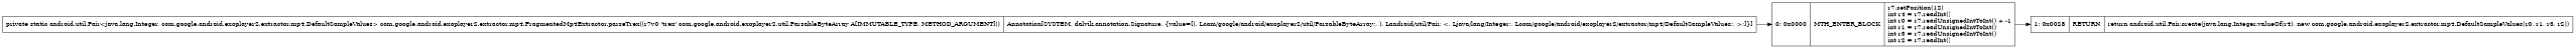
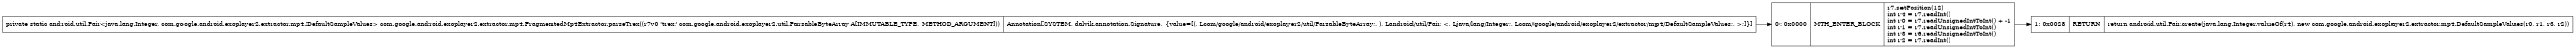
  digraph {
    rankdir=LR
    node [shape=record]
-   n1 [label="{0\:\ 0x0000|MTH_ENTER_BLOCK\l|r7.setPosition(12)\lint r4 = r7.readInt()\lint r0 = r7.readUnsignedIntToInt() + \-1\lint r1 = r7.readUnsignedIntToInt()\lint r3 = r7.readUnsignedIntToInt()\lint r2 = r7.readInt()\l}"]
+   n1 [label="{0\:\ 0x0000|MTH_ENTER_BLOCK\l|r7.setPosition(12)\lint r4 = r7.readInt()\lint r0 = r7.readUnsignedIntToInt() + \-1\lint r1 = r7.readUnsignedIntToInt()\lint r3 = r6.readUnsignedIntToInt()\lint r2 = r7.readInt()\l}"]
    n2 [label="{1\:\ 0x0028|RETURN\l|return android.util.Pair.create(java.lang.Integer.valueOf(r4), new com.google.android.exoplayer2.extractor.mp4.DefaultSampleValues(r0, r1, r3, r2))\l}"]
    n3 [label="{private static android.util.Pair\<java.lang.Integer, com.google.android.exoplayer2.extractor.mp4.DefaultSampleValues\> com.google.android.exoplayer2.extractor.mp4.FragmentedMp4Extractor.parseTrex((r7v0 'trex' com.google.android.exoplayer2.util.ParsableByteArray A[IMMUTABLE_TYPE, METHOD_ARGUMENT]))  | Annotation[SYSTEM, dalvik.annotation.Signature, \{value=[(, Lcom\/google\/android\/exoplayer2\/util\/ParsableByteArray;, ), Landroid\/util\/Pair, \<, Ljava\/lang\/Integer;, Lcom\/google\/android\/exoplayer2\/extractor\/mp4\/DefaultSampleValues;, \>;]\}]\l}"]
    n1 -> n2
    n3 -> n1
  }
